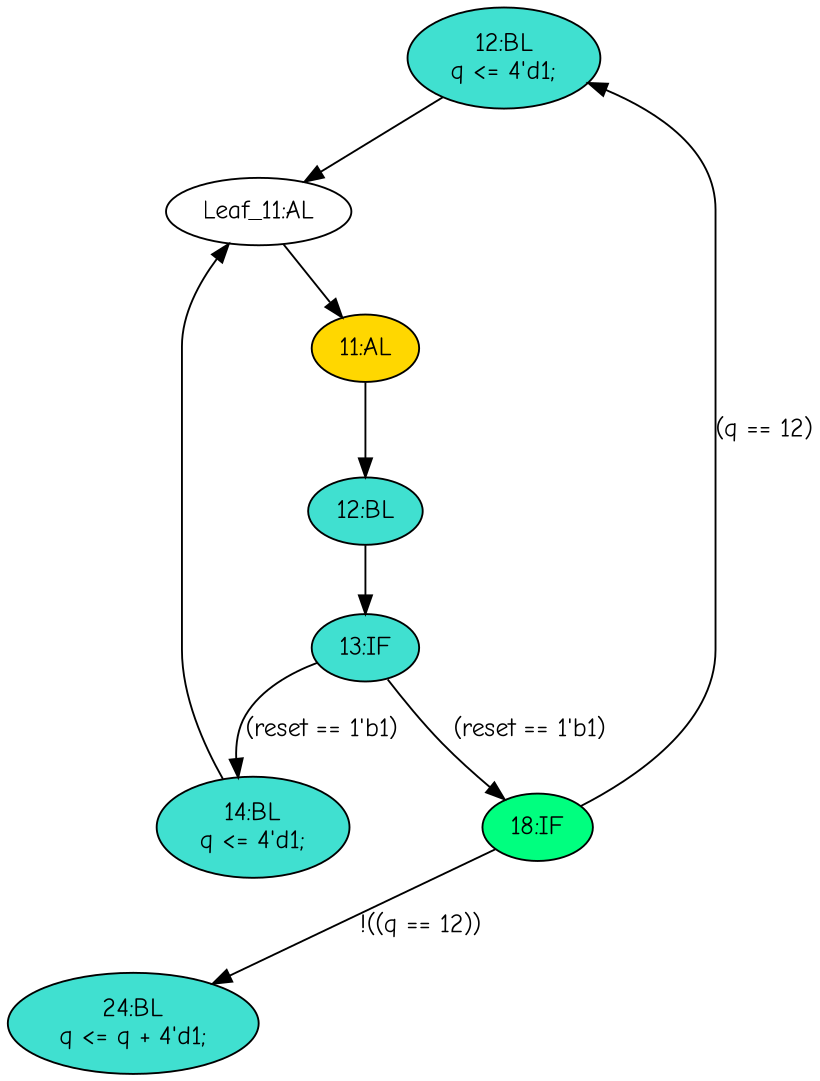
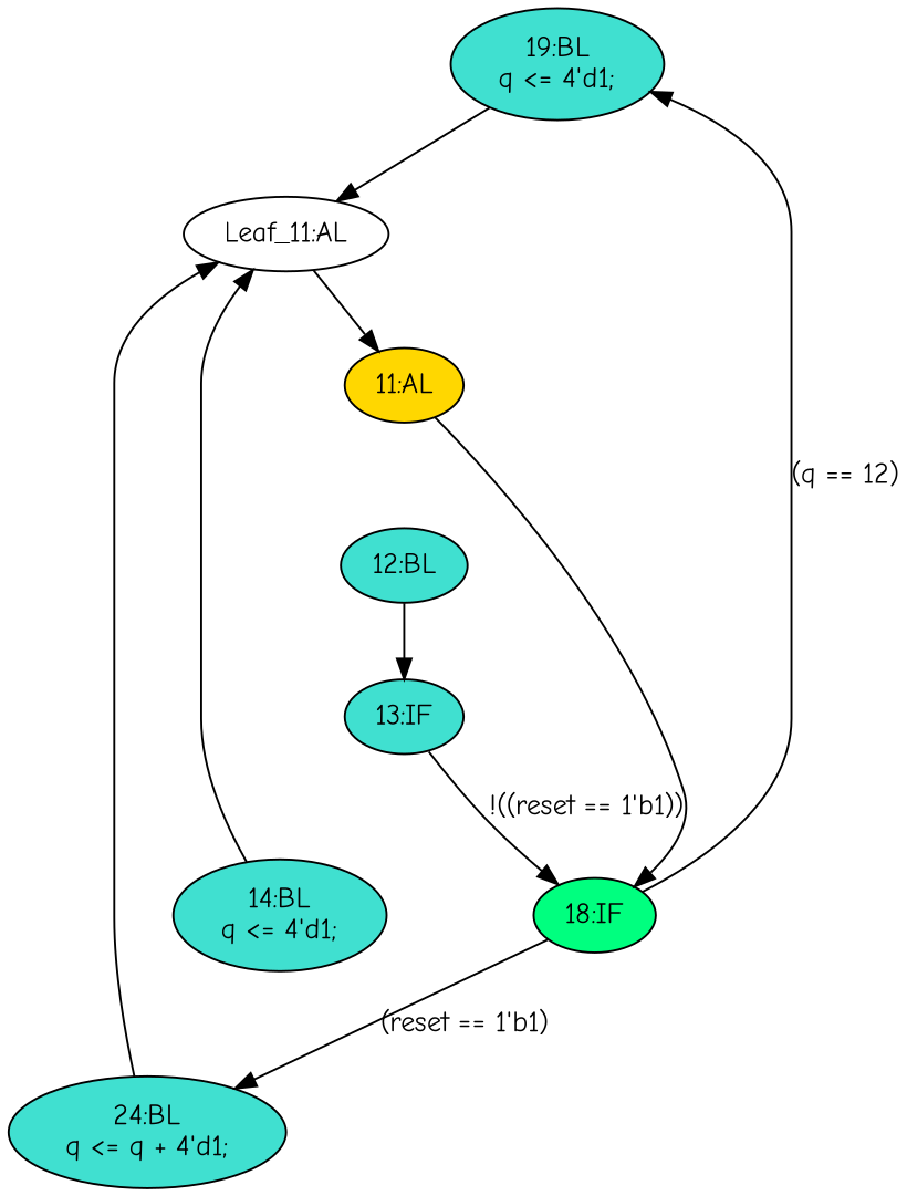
  strict digraph {
    fontname="Comic Neue"
    node [fillcolor=turquoise fontname="Comic Neue" statements="[]" style=filled typ=Block]
    edge [cond="[]" fontname="Comic Neue" lineno=None]
-   n1 [ast="<pyverilog.vparser.ast.Block object at 0x7fe4db6e3610>" label="12:BL\nq <= 4'd1;" statements="[<pyverilog.vparser.ast.NonblockingSubstitution object at 0x7fe4db68ee90>]"]
+   n1 [ast="<pyverilog.vparser.ast.Block object at 0x7fe4db6e3610>" label="19:BL\nq <= 4'd1;" statements="[<pyverilog.vparser.ast.NonblockingSubstitution object at 0x7fe4db68ee90>]"]
    n2 [def_var="['q']" label="Leaf_11:AL" fillcolor="" statements="" style="" typ=""]
    n3 [ast="<pyverilog.vparser.ast.Always object at 0x7fe4db775f10>" clk_sens=True fillcolor=gold label="11:AL" sens="['clk']" typ=Always use_var="['reset', 'q']"]
    n4 [ast="<pyverilog.vparser.ast.Block object at 0x7fe4db775690>" label="12:BL"]
    n5 [ast="<pyverilog.vparser.ast.Block object at 0x7fe4db775390>" label="14:BL\nq <= 4'd1;" statements="[<pyverilog.vparser.ast.NonblockingSubstitution object at 0x7fe4db696810>]"]
    n6 [ast="<pyverilog.vparser.ast.IfStatement object at 0x7fe4db696bd0>" label="13:IF" typ=IfStatement]
    n7 [ast="<pyverilog.vparser.ast.IfStatement object at 0x7fe4db68e550>" fillcolor=springgreen label="18:IF" typ=IfStatement]
    n8 [ast="<pyverilog.vparser.ast.Block object at 0x7fe4db6e3ed0>" label="24:BL\nq <= q + 4'd1;" statements="[<pyverilog.vparser.ast.NonblockingSubstitution object at 0x7fe4db6f1390>]"]
    n1 -> n2
    n2 -> n3 [cond="" lineno=""]
-   n3 -> n4
+   n3 -> n7
    n4 -> n6
    n5 -> n2
-   n6 -> n5 [cond="['reset']" label="(reset == 1'b1)" lineno=13]
-   n6 -> n7 [cond="['reset']" label="(reset == 1'b1)" lineno=13]
+   n6 -> n7 [cond="['reset']" label="!((reset == 1'b1))" lineno=13]
    n7 -> n1 [cond="['q']" label="(q == 12)" lineno=18]
-   n7 -> n8 [cond="['q']" label="!((q == 12))" lineno=18]
+   n7 -> n8 [cond="['q']" label="(reset == 1'b1)" lineno=18]
+   n8 -> n2
  }
